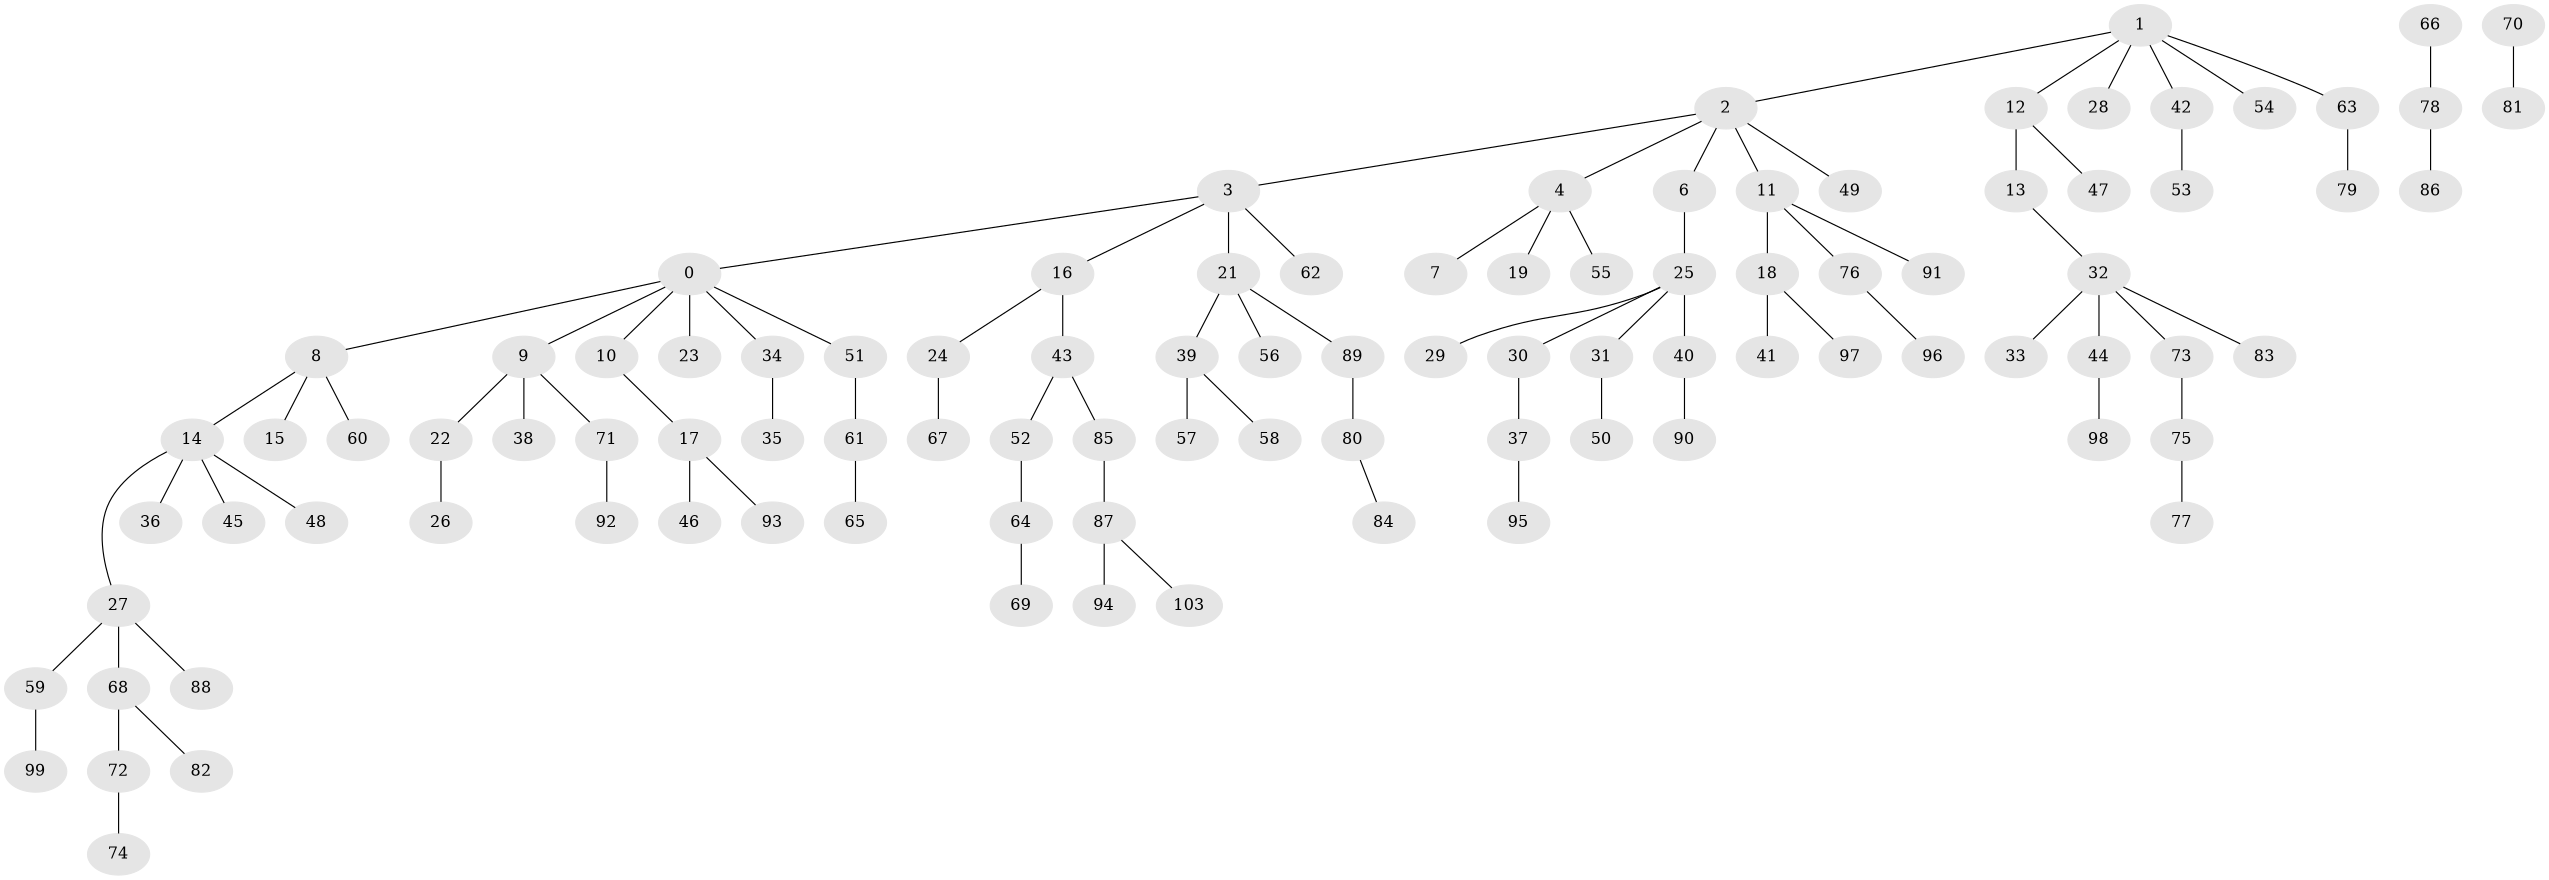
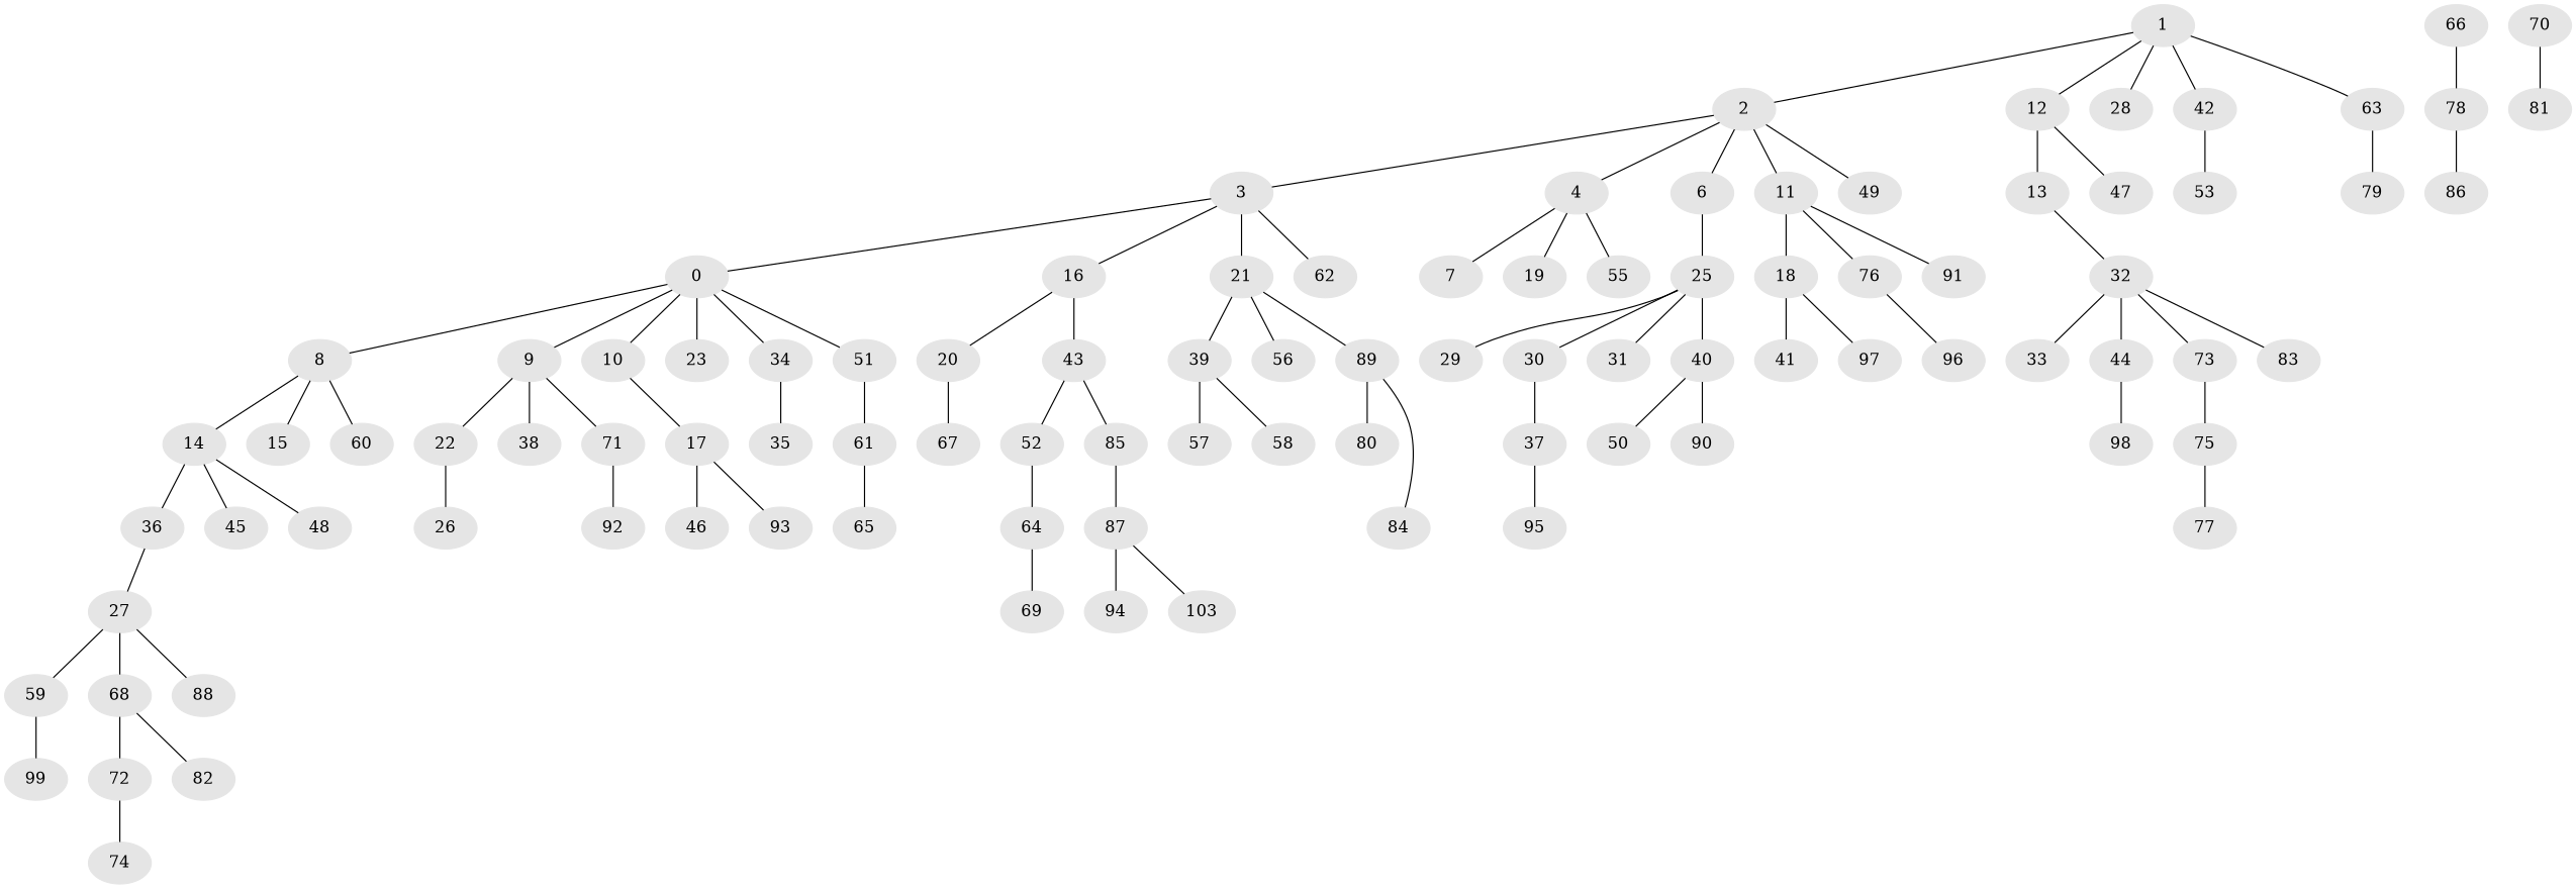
  graph {
    node [color=gray90 style=filled]
    1
    2
    12
    28
    42
-   54
    63
    3
    4
    6
    11
    49
    13
    47
    53
    79
    n17 [label=0]
    16
    21
    62
    7
    19
    55
    25
    18
    76
    91
    8
    9
    10
    23
    34
    51
-   24
+   24 [label=20]
    43
    39
    56
    89
    14
    15
    60
    22
    38
    71
    17
    35
    61
    29
    30
    31
    40
    27
    36
    45
    48
    26
    92
    46
    93
    41
    97
    96
    32
    33
    44
    73
    83
    59
    68
    88
    67
    52
    85
    66
    78
    70
    81
    57
    58
    80
    37
    50
    90
    99
    72
    82
    84
    95
    98
    75
    64
    87
    65
    69
    86
    74
    77
    94
    n99 [label=103]
    1 -- 2
    1 -- 12
    1 -- 28
    1 -- 42
-   1 -- 54
    1 -- 63
    2 -- 3
    2 -- 4
    2 -- 6
    2 -- 11
    2 -- 49
    12 -- 13
    12 -- 47
    42 -- 53
    63 -- 79
    3 -- n17
    3 -- 16
    3 -- 21
    3 -- 62
    4 -- 7
    4 -- 19
    4 -- 55
    6 -- 25
    11 -- 18
    11 -- 76
    11 -- 91
    13 -- 32
    n17 -- 8
    n17 -- 9
    n17 -- 10
    n17 -- 23
    n17 -- 34
    n17 -- 51
    16 -- 24
    16 -- 43
    21 -- 39
    21 -- 56
    21 -- 89
    25 -- 29
    25 -- 30
    25 -- 31
    25 -- 40
    18 -- 41
    18 -- 97
    76 -- 96
    8 -- 14
    8 -- 15
    8 -- 60
    9 -- 22
    9 -- 38
    9 -- 71
    10 -- 17
    34 -- 35
    51 -- 61
    24 -- 67
    43 -- 52
    43 -- 85
    39 -- 57
    39 -- 58
    89 -- 80
-   14 -- 27
+   36 -- 27
    14 -- 36
    14 -- 45
    14 -- 48
    22 -- 26
    71 -- 92
    17 -- 46
    17 -- 93
    61 -- 65
    30 -- 37
-   31 -- 50
+   40 -- 50
    40 -- 90
    27 -- 59
    27 -- 68
    27 -- 88
    32 -- 33
    32 -- 44
    32 -- 73
    32 -- 83
    44 -- 98
    73 -- 75
    59 -- 99
    68 -- 72
    68 -- 82
    52 -- 64
    85 -- 87
    66 -- 78
    78 -- 86
    70 -- 81
-   80 -- 84
+   89 -- 84
    37 -- 95
    72 -- 74
    75 -- 77
    64 -- 69
    87 -- 94
    87 -- n99
  }
